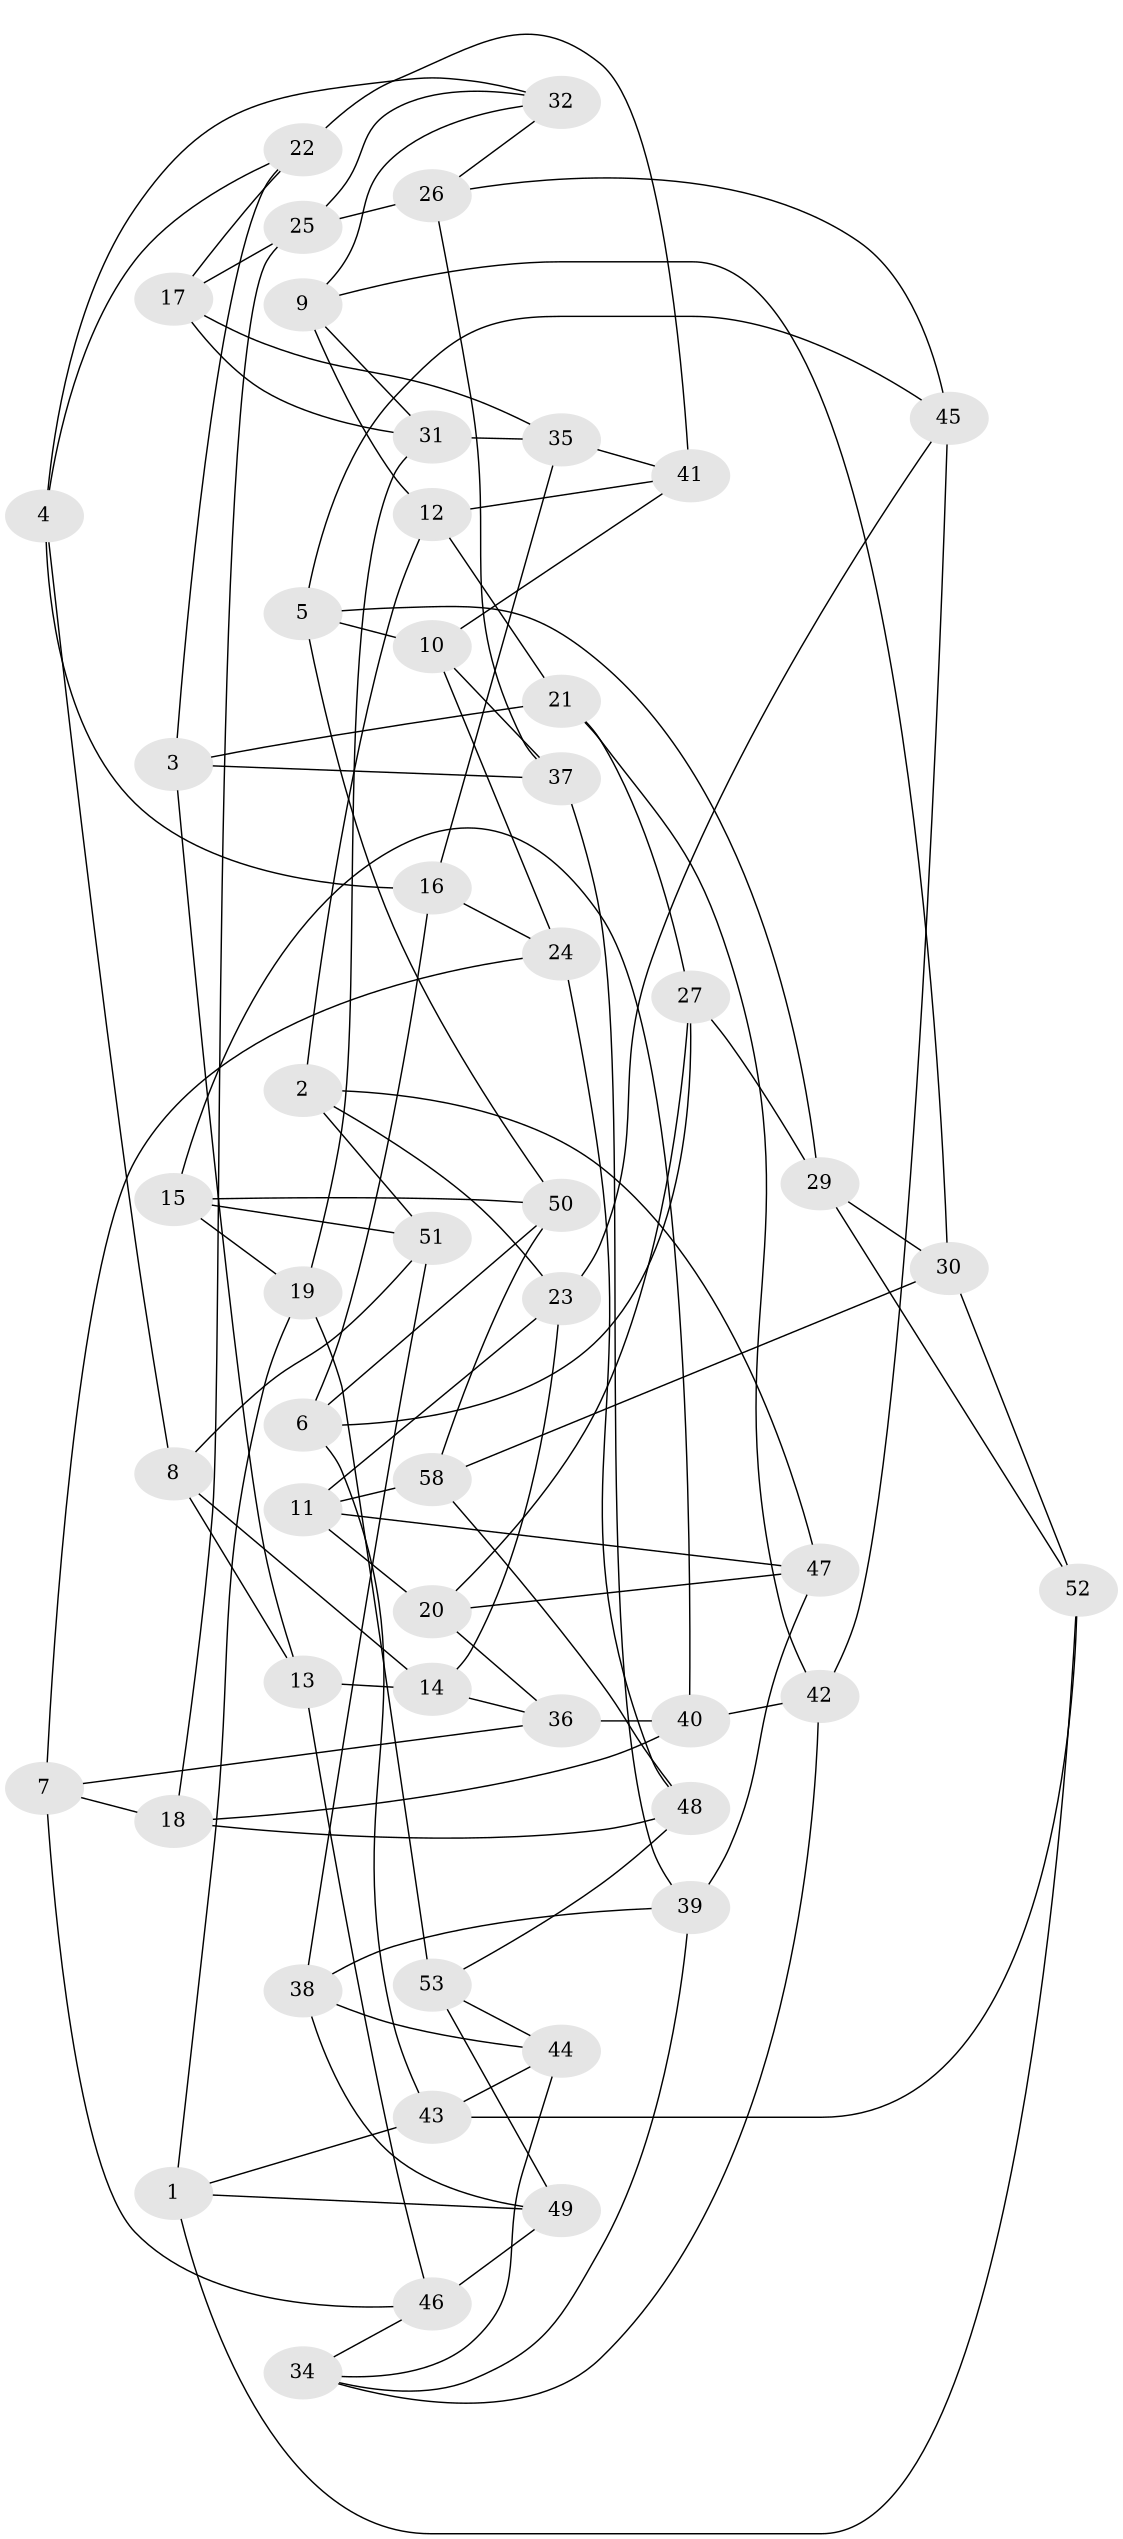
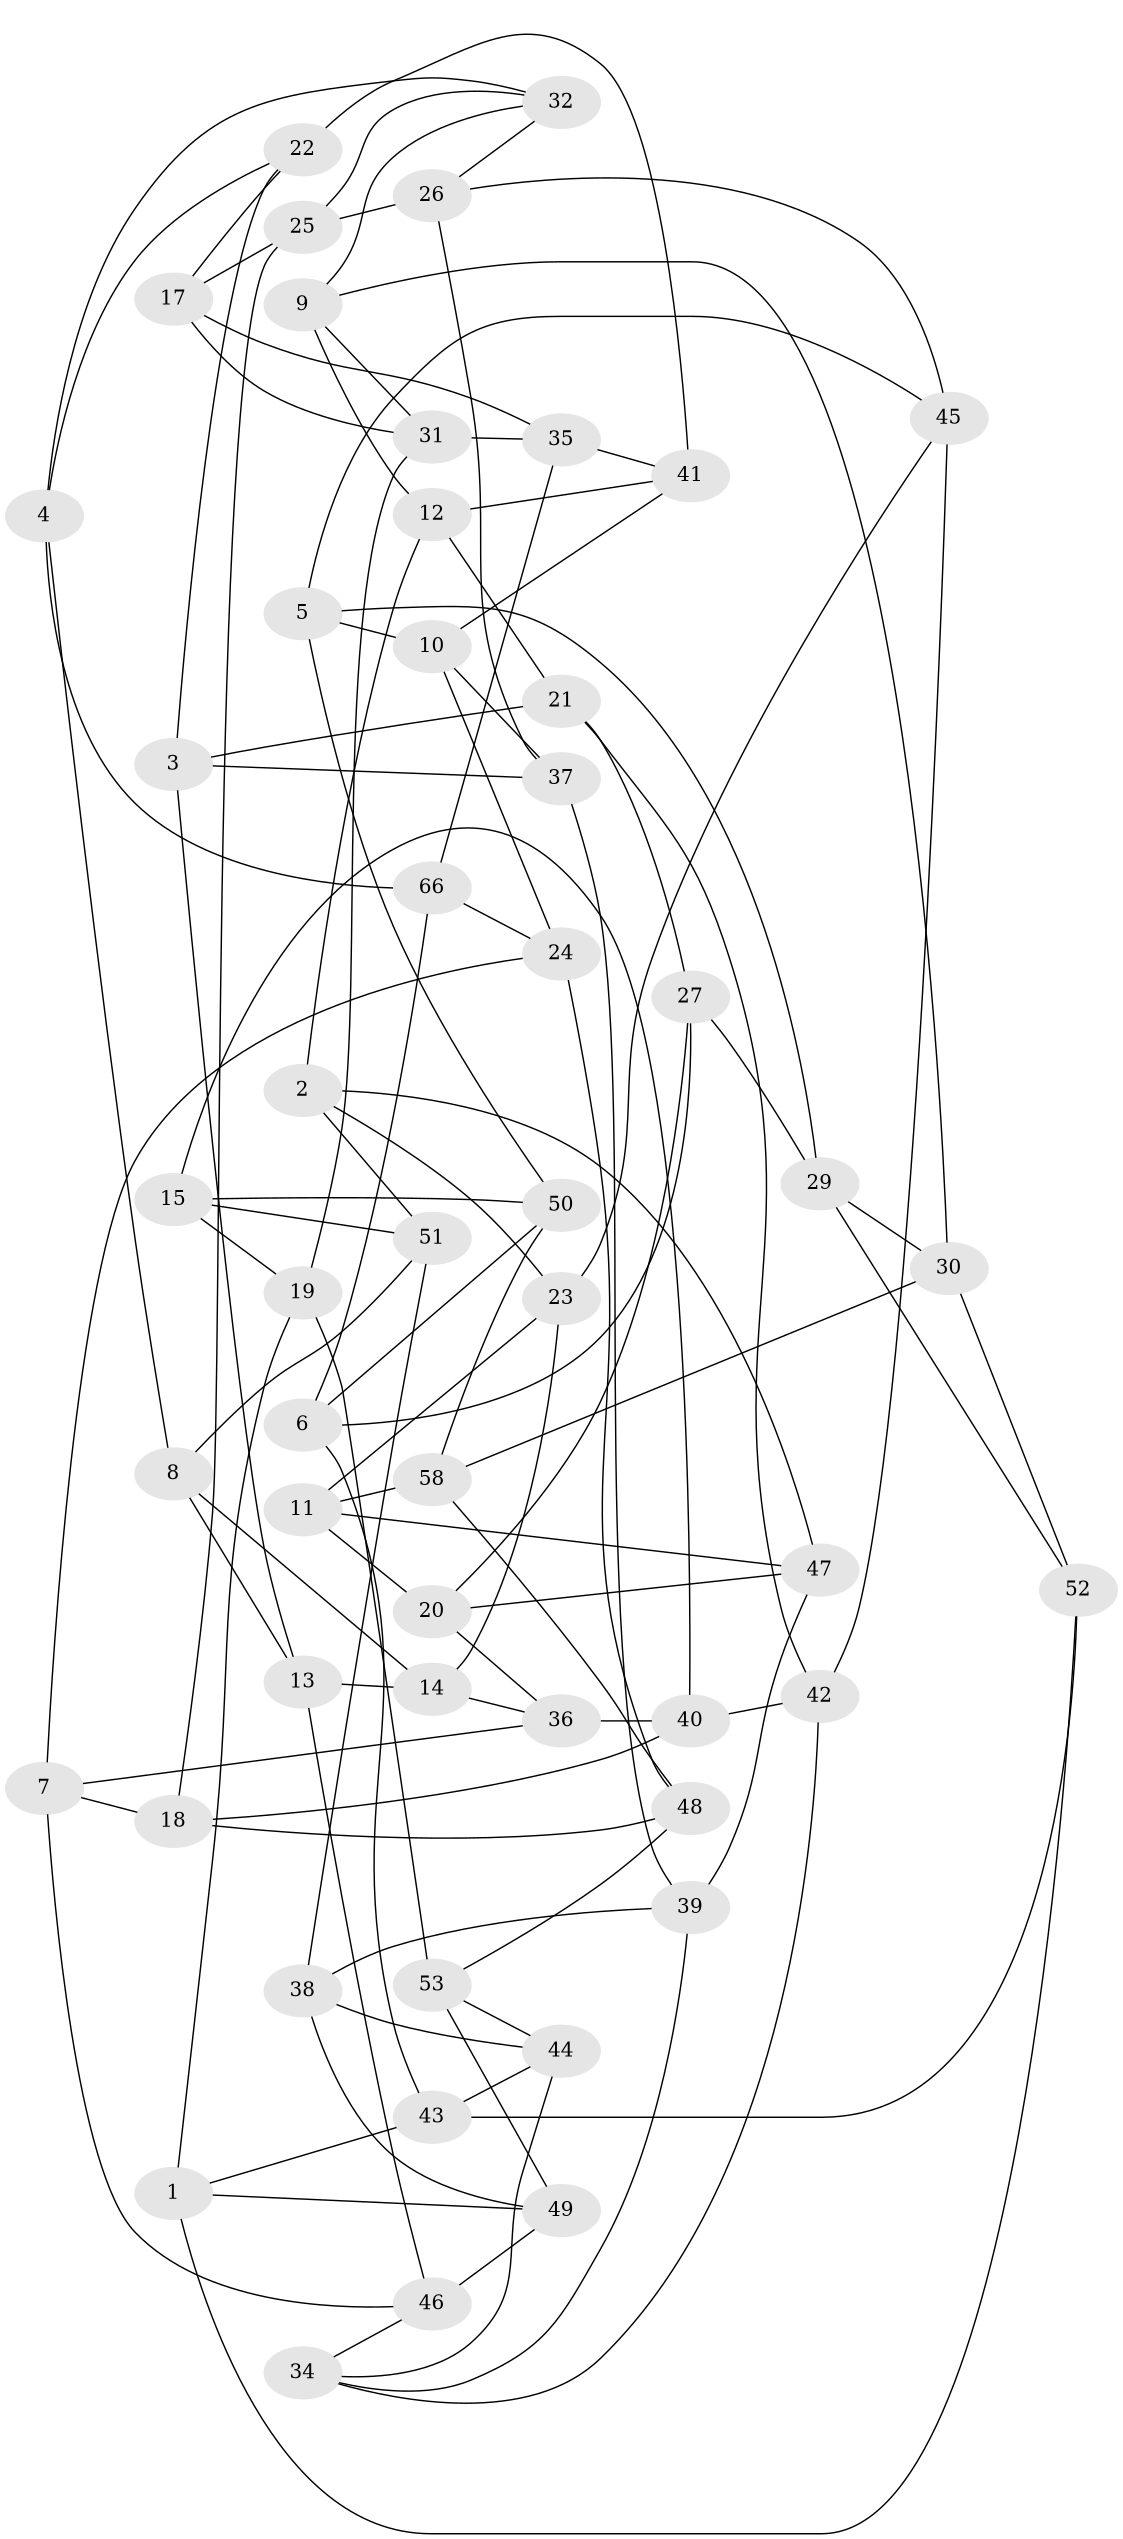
  graph {
    rankdir=LR
    node [color=gray90 style=filled]
    1
    19
    43
    49
    52
    31
    n7 [label=53]
    44
    2
    12
    23
    47
    51
    21
    41
    45
    3
    13
    22
    37
    46
    14
    27
    42
    39
    4
    8
-   16
+   16 [label=66]
    32
    24
    35
    5
    10
    29
    50
    30
    6
    7
    18
    36
    40
    25
    48
    9
    11
    20
    n47 [label=58]
    15
    17
    26
    34
    38
    1 -- 19
    1 -- 43
    1 -- 49
    1 -- 52
    19 -- 31
    19 -- n7
    43 -- 52
    43 -- 44
    31 -- 35
    n7 -- 49
    n7 -- 44
    n7 -- 48
    2 -- 12
    2 -- 23
    2 -- 47
    2 -- 51
    12 -- 21
    12 -- 41
    23 -- 45
    21 -- 27
    21 -- 42
    3 -- 21
    3 -- 13
    3 -- 22
    3 -- 37
    13 -- 46
    13 -- 14
    22 -- 41
    37 -- 39
    46 -- 49
    14 -- 23
    14 -- 36
    27 -- 29
    42 -- 45
    39 -- 47
    4 -- 22
    4 -- 8
    4 -- 16
    4 -- 32
    8 -- 51
    8 -- 13
    8 -- 14
    16 -- 24
    16 -- 35
    24 -- 48
    35 -- 41
    5 -- 45
    5 -- 10
    5 -- 29
    5 -- 50
    10 -- 41
    10 -- 37
    10 -- 24
    29 -- 52
    29 -- 30
    30 -- 52
    6 -- 43
    6 -- 27
    6 -- 16
    6 -- 50
    7 -- 46
    7 -- 24
    7 -- 18
    7 -- 36
    18 -- 40
    18 -- 25
    18 -- 48
    36 -- 40
    40 -- 42
    25 -- 32
    25 -- 26
    9 -- 31
    9 -- 12
    9 -- 32
    9 -- 30
    11 -- 23
    11 -- 47
    11 -- 20
    11 -- n47
    20 -- 47
    20 -- 27
    20 -- 36
    n47 -- 50
    n47 -- 30
    n47 -- 48
    15 -- 19
    15 -- 51
    15 -- 50
    15 -- 40
    17 -- 31
    17 -- 22
    17 -- 35
    17 -- 25
    26 -- 45
    26 -- 37
    26 -- 32
    34 -- 44
    34 -- 46
    34 -- 42
    34 -- 39
    38 -- 49
    38 -- 44
    38 -- 51
    38 -- 39
  }
